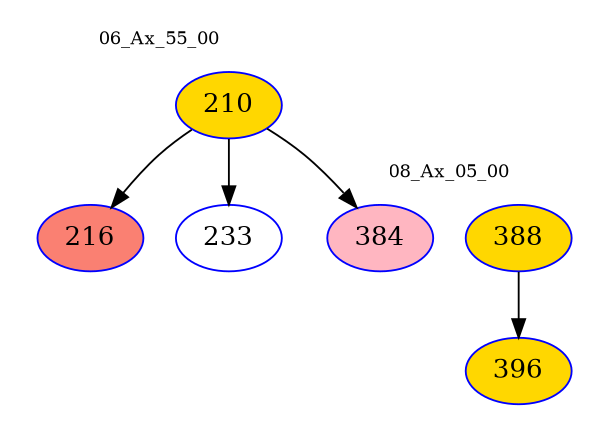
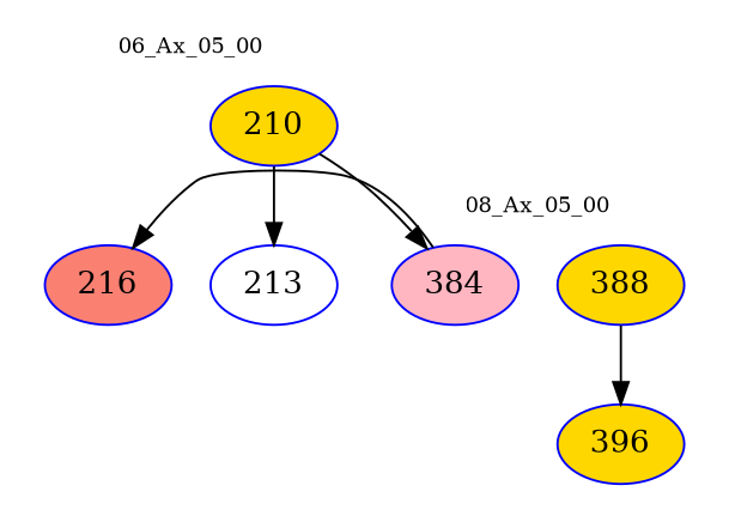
  digraph {
    node [color=blue fillcolor=gold style=filled]
    edge [color=black]
    n1 [label=388]
    n2 [fillcolor=lightpink label=384]
    n3 [label=396]
    n4 [label=210]
    n5 [fillcolor=salmon label=216]
-   n6 [fillcolor=white label=233]
+   n6 [fillcolor=white label=213]
    subgraph cluster_1 {
      color=white
      fontsize=10
      label="08_Ax_05_00"
      n1
      n2
      n3
    }
    subgraph cluster_2 {
      color=white
      fontsize=10
-     label="06_Ax_55_00"
+     label="06_Ax_05_00"
      n4
      n5
      n6
    }
    n1 -> n3
    n4 -> n2
-   n4 -> n5
+   n2 -> n5
    n4 -> n6
  }
